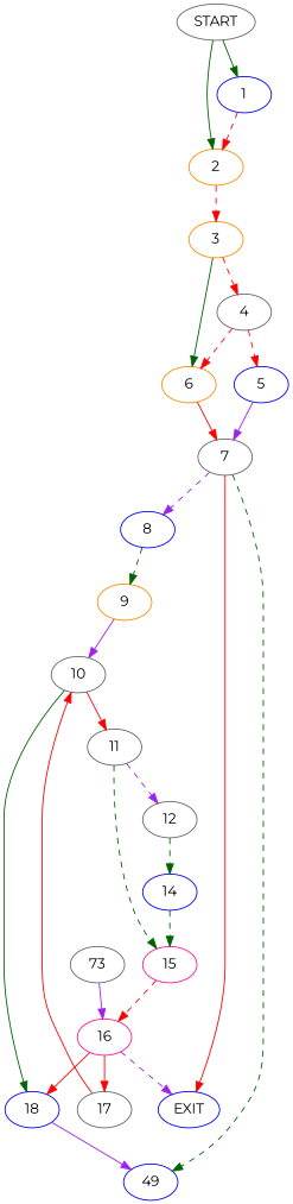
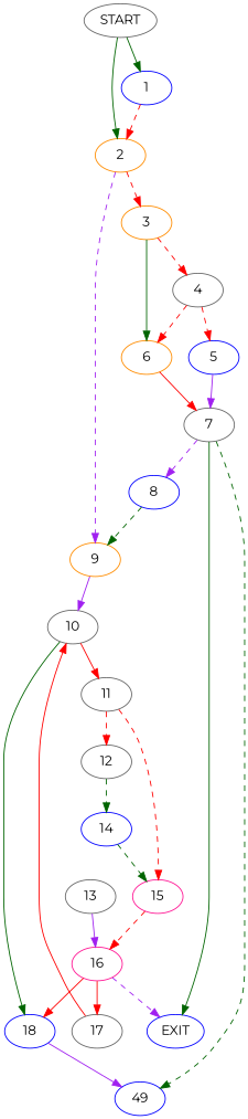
  digraph {
    fontname=Montserrat
    node [color=gray40 fontname=Montserrat]
    edge [color=red fontname=Montserrat style=dashed]
    n1 [label=START]
    1 [color=blue]
    2 [color=darkorange]
    3 [color=darkorange]
    9 [color=darkorange]
    4
    6 [color=darkorange]
    10
    5 [color=blue]
    7
    8 [color=blue]
    n12 [color=blue label=49]
    n13 [color=blue label=EXIT]
    11
    18 [color=blue]
    12
    15 [color=deeppink]
    14 [color=blue]
    16 [color=deeppink]
-   13 [label=73]
+   13
    17
    n1 -> 1 [color=darkgreen style=solid]
    n1 -> 2 [color=darkgreen style=solid]
    1 -> 2
    2 -> 3
+   2 -> 9 [color=purple]
    3 -> 4
    3 -> 6 [color=darkgreen style=solid]
    9 -> 10 [color=purple style=solid]
    4 -> 6
    4 -> 5
    6 -> 7 [style=solid]
    10 -> 11 [style=solid]
    10 -> 18 [color=darkgreen style=solid]
    5 -> 7 [color=purple style=solid]
    7 -> 8 [color=purple]
    7 -> n12 [color=darkgreen tailport=s2]
-   7 -> n13 [style=solid]
+   7 -> n13 [color=darkgreen style=solid]
    8 -> 9 [color=darkgreen]
-   11 -> 12 [color=purple]
-   11 -> 15 [color=darkgreen]
+   11 -> 12
+   11 -> 15
    18 -> n12 [color=purple style=solid]
    12 -> 14 [color=darkgreen]
    15 -> 16
    14 -> 15 [color=darkgreen]
    16 -> n13 [color=purple]
    16 -> 18 [style=solid tailport=s2]
    16 -> 17 [style=solid]
    13 -> 16 [color=purple style=solid]
    17 -> 10 [style=solid]
  }
